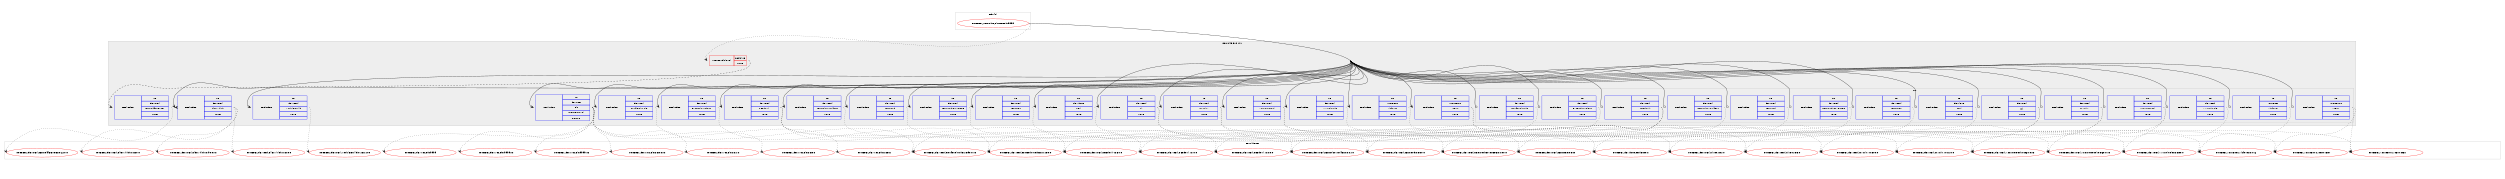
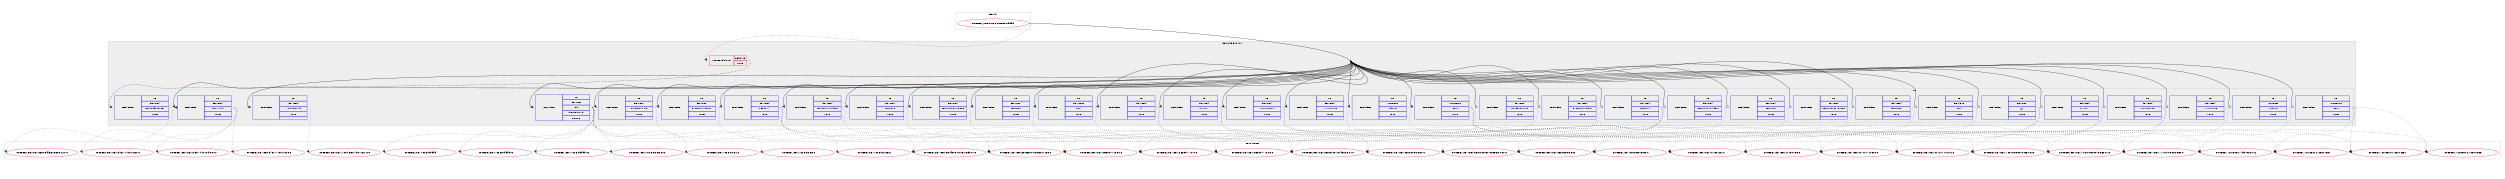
  digraph {
    compound=true
    concentrate=true
    fontname=Helvetica
    fontsize=10
    newrank=true
    rankdir=TB
    ranksep=1.5
    node [color=red fontname=Helvetica fontsize=10]
    edge [arrowhead=vee headport=w style=dotted tailport=e weight=100]
    n1 [label="portage://net-misc/clusterssh-9999" width=4]
    n2 [color=blue label=<<TABLE BORDER="0" CELLBORDER="1" CELLSPACING="0" CELLPADDING="4" WIDTH="220"><TR><TD ROWSPAN="6" CELLPADDING="30">pack_dep</TD></TR><TR><TD WIDTH="110">no</TD></TR><TR><TD>dev-perl</TD></TR><TR><TD>Test-Differences</TD></TR><TR><TD>none</TD></TR><TR><TD></TD></TR></TABLE>> shape=none]
    n3 [label=<<TABLE BORDER="0" CELLBORDER="1" CELLSPACING="0" CELLPADDING="4"><TR><TD ROWSPAN="3" CELLPADDING="10">use_conditional</TD></TR><TR><TD>positive</TD></TR><TR><TD>none</TD></TR></TABLE>> shape=none]
    n4 [color=blue label=<<TABLE BORDER="0" CELLBORDER="1" CELLSPACING="0" CELLPADDING="4" WIDTH="220"><TR><TD ROWSPAN="6" CELLPADDING="30">pack_dep</TD></TR><TR><TD WIDTH="110">no</TD></TR><TR><TD>dev-lang</TD></TR><TR><TD>perl</TD></TR><TR><TD>none</TD></TR><TR><TD></TD></TR></TABLE>> shape=none]
    n5 [color=blue label=<<TABLE BORDER="0" CELLBORDER="1" CELLSPACING="0" CELLPADDING="4" WIDTH="220"><TR><TD ROWSPAN="6" CELLPADDING="30">pack_dep</TD></TR><TR><TD WIDTH="110">no</TD></TR><TR><TD>dev-perl</TD></TR><TR><TD>Config-Simple</TD></TR><TR><TD>none</TD></TR><TR><TD></TD></TR></TABLE>> shape=none]
    n6 [color=blue label=<<TABLE BORDER="0" CELLBORDER="1" CELLSPACING="0" CELLPADDING="4" WIDTH="220"><TR><TD ROWSPAN="6" CELLPADDING="30">pack_dep</TD></TR><TR><TD WIDTH="110">no</TD></TR><TR><TD>dev-perl</TD></TR><TR><TD>Exception-Class</TD></TR><TR><TD>none</TD></TR><TR><TD></TD></TR></TABLE>> shape=none]
    n7 [color=blue label=<<TABLE BORDER="0" CELLBORDER="1" CELLSPACING="0" CELLPADDING="4" WIDTH="220"><TR><TD ROWSPAN="6" CELLPADDING="30">pack_dep</TD></TR><TR><TD WIDTH="110">no</TD></TR><TR><TD>dev-perl</TD></TR><TR><TD>File-Which</TD></TR><TR><TD>none</TD></TR><TR><TD></TD></TR></TABLE>> shape=none]
    n8 [color=blue label=<<TABLE BORDER="0" CELLBORDER="1" CELLSPACING="0" CELLPADDING="4" WIDTH="220"><TR><TD ROWSPAN="6" CELLPADDING="30">pack_dep</TD></TR><TR><TD WIDTH="110">no</TD></TR><TR><TD>dev-perl</TD></TR><TR><TD>Module-Build</TD></TR><TR><TD>none</TD></TR><TR><TD></TD></TR></TABLE>> shape=none]
    n9 [color=blue label=<<TABLE BORDER="0" CELLBORDER="1" CELLSPACING="0" CELLPADDING="4" WIDTH="220"><TR><TD ROWSPAN="6" CELLPADDING="30">pack_dep</TD></TR><TR><TD WIDTH="110">no</TD></TR><TR><TD>dev-perl</TD></TR><TR><TD>Readonly</TD></TR><TR><TD>none</TD></TR><TR><TD></TD></TR></TABLE>> shape=none]
    n10 [color=blue label=<<TABLE BORDER="0" CELLBORDER="1" CELLSPACING="0" CELLPADDING="4" WIDTH="220"><TR><TD ROWSPAN="6" CELLPADDING="30">pack_dep</TD></TR><TR><TD WIDTH="110">no</TD></TR><TR><TD>dev-perl</TD></TR><TR><TD>Test-DistManifest</TD></TR><TR><TD>none</TD></TR><TR><TD></TD></TR></TABLE>> shape=none]
    n11 [color=blue label=<<TABLE BORDER="0" CELLBORDER="1" CELLSPACING="0" CELLPADDING="4" WIDTH="220"><TR><TD ROWSPAN="6" CELLPADDING="30">pack_dep</TD></TR><TR><TD WIDTH="110">no</TD></TR><TR><TD>dev-perl</TD></TR><TR><TD>Test-Pod</TD></TR><TR><TD>none</TD></TR><TR><TD></TD></TR></TABLE>> shape=none]
    n12 [color=blue label=<<TABLE BORDER="0" CELLBORDER="1" CELLSPACING="0" CELLPADDING="4" WIDTH="220"><TR><TD ROWSPAN="6" CELLPADDING="30">pack_dep</TD></TR><TR><TD WIDTH="110">no</TD></TR><TR><TD>dev-perl</TD></TR><TR><TD>Test-Pod-Coverage</TD></TR><TR><TD>none</TD></TR><TR><TD></TD></TR></TABLE>> shape=none]
    n13 [color=blue label=<<TABLE BORDER="0" CELLBORDER="1" CELLSPACING="0" CELLPADDING="4" WIDTH="220"><TR><TD ROWSPAN="6" CELLPADDING="30">pack_dep</TD></TR><TR><TD WIDTH="110">no</TD></TR><TR><TD>dev-perl</TD></TR><TR><TD>Test-Trap</TD></TR><TR><TD>none</TD></TR><TR><TD></TD></TR></TABLE>> shape=none]
    n14 [color=blue label=<<TABLE BORDER="0" CELLBORDER="1" CELLSPACING="0" CELLPADDING="4" WIDTH="220"><TR><TD ROWSPAN="6" CELLPADDING="30">pack_dep</TD></TR><TR><TD WIDTH="110">no</TD></TR><TR><TD>dev-perl</TD></TR><TR><TD>Tk</TD></TR><TR><TD>none</TD></TR><TR><TD></TD></TR></TABLE>> shape=none]
    n15 [color=blue label=<<TABLE BORDER="0" CELLBORDER="1" CELLSPACING="0" CELLPADDING="4" WIDTH="220"><TR><TD ROWSPAN="6" CELLPADDING="30">pack_dep</TD></TR><TR><TD WIDTH="110">no</TD></TR><TR><TD>dev-perl</TD></TR><TR><TD>Try-Tiny</TD></TR><TR><TD>none</TD></TR><TR><TD></TD></TR></TABLE>> shape=none]
    n16 [color=blue label=<<TABLE BORDER="0" CELLBORDER="1" CELLSPACING="0" CELLPADDING="4" WIDTH="220"><TR><TD ROWSPAN="6" CELLPADDING="30">pack_dep</TD></TR><TR><TD WIDTH="110">no</TD></TR><TR><TD>dev-perl</TD></TR><TR><TD>X11-Protocol</TD></TR><TR><TD>none</TD></TR><TR><TD></TD></TR></TABLE>> shape=none]
    n17 [color=blue label=<<TABLE BORDER="0" CELLBORDER="1" CELLSPACING="0" CELLPADDING="4" WIDTH="220"><TR><TD ROWSPAN="6" CELLPADDING="30">pack_dep</TD></TR><TR><TD WIDTH="110">no</TD></TR><TR><TD>dev-perl</TD></TR><TR><TD>XML-Simple</TD></TR><TR><TD>none</TD></TR><TR><TD></TD></TR></TABLE>> shape=none]
    n18 [color=blue label=<<TABLE BORDER="0" CELLBORDER="1" CELLSPACING="0" CELLPADDING="4" WIDTH="220"><TR><TD ROWSPAN="6" CELLPADDING="30">pack_dep</TD></TR><TR><TD WIDTH="110">no</TD></TR><TR><TD>dev-vcs</TD></TR><TR><TD>git</TD></TR><TR><TD>greaterequal</TD></TR><TR><TD>1.8.2.1</TD></TR></TABLE>> shape=none]
    n19 [color=blue label=<<TABLE BORDER="0" CELLBORDER="1" CELLSPACING="0" CELLPADDING="4" WIDTH="220"><TR><TD ROWSPAN="6" CELLPADDING="30">pack_dep</TD></TR><TR><TD WIDTH="110">no</TD></TR><TR><TD>x11-apps</TD></TR><TR><TD>xlsfonts</TD></TR><TR><TD>none</TD></TR><TR><TD></TD></TR></TABLE>> shape=none]
    n20 [color=blue label=<<TABLE BORDER="0" CELLBORDER="1" CELLSPACING="0" CELLPADDING="4" WIDTH="220"><TR><TD ROWSPAN="6" CELLPADDING="30">pack_dep</TD></TR><TR><TD WIDTH="110">no</TD></TR><TR><TD>x11-terms</TD></TR><TR><TD>xterm</TD></TR><TR><TD>none</TD></TR><TR><TD></TD></TR></TABLE>> shape=none]
    n21 [color=blue label=<<TABLE BORDER="0" CELLBORDER="1" CELLSPACING="0" CELLPADDING="4" WIDTH="220"><TR><TD ROWSPAN="6" CELLPADDING="30">pack_dep</TD></TR><TR><TD WIDTH="110">no</TD></TR><TR><TD>dev-lang</TD></TR><TR><TD>perl</TD></TR><TR><TD>none</TD></TR><TR><TD></TD></TR></TABLE>> shape=none]
    n22 [color=blue label=<<TABLE BORDER="0" CELLBORDER="1" CELLSPACING="0" CELLPADDING="4" WIDTH="220"><TR><TD ROWSPAN="6" CELLPADDING="30">pack_dep</TD></TR><TR><TD WIDTH="110">no</TD></TR><TR><TD>dev-perl</TD></TR><TR><TD>Config-Simple</TD></TR><TR><TD>none</TD></TR><TR><TD></TD></TR></TABLE>> shape=none]
    n23 [color=blue label=<<TABLE BORDER="0" CELLBORDER="1" CELLSPACING="0" CELLPADDING="4" WIDTH="220"><TR><TD ROWSPAN="6" CELLPADDING="30">pack_dep</TD></TR><TR><TD WIDTH="110">no</TD></TR><TR><TD>dev-perl</TD></TR><TR><TD>Exception-Class</TD></TR><TR><TD>none</TD></TR><TR><TD></TD></TR></TABLE>> shape=none]
    n24 [color=blue label=<<TABLE BORDER="0" CELLBORDER="1" CELLSPACING="0" CELLPADDING="4" WIDTH="220"><TR><TD ROWSPAN="6" CELLPADDING="30">pack_dep</TD></TR><TR><TD WIDTH="110">no</TD></TR><TR><TD>dev-perl</TD></TR><TR><TD>Readonly</TD></TR><TR><TD>none</TD></TR><TR><TD></TD></TR></TABLE>> shape=none]
    n25 [color=blue label=<<TABLE BORDER="0" CELLBORDER="1" CELLSPACING="0" CELLPADDING="4" WIDTH="220"><TR><TD ROWSPAN="6" CELLPADDING="30">pack_dep</TD></TR><TR><TD WIDTH="110">no</TD></TR><TR><TD>dev-perl</TD></TR><TR><TD>Test-DistManifest</TD></TR><TR><TD>none</TD></TR><TR><TD></TD></TR></TABLE>> shape=none]
    n26 [color=blue label=<<TABLE BORDER="0" CELLBORDER="1" CELLSPACING="0" CELLPADDING="4" WIDTH="220"><TR><TD ROWSPAN="6" CELLPADDING="30">pack_dep</TD></TR><TR><TD WIDTH="110">no</TD></TR><TR><TD>dev-perl</TD></TR><TR><TD>Test-Pod</TD></TR><TR><TD>none</TD></TR><TR><TD></TD></TR></TABLE>> shape=none]
    n27 [color=blue label=<<TABLE BORDER="0" CELLBORDER="1" CELLSPACING="0" CELLPADDING="4" WIDTH="220"><TR><TD ROWSPAN="6" CELLPADDING="30">pack_dep</TD></TR><TR><TD WIDTH="110">no</TD></TR><TR><TD>dev-perl</TD></TR><TR><TD>Test-Pod-Coverage</TD></TR><TR><TD>none</TD></TR><TR><TD></TD></TR></TABLE>> shape=none]
    n28 [color=blue label=<<TABLE BORDER="0" CELLBORDER="1" CELLSPACING="0" CELLPADDING="4" WIDTH="220"><TR><TD ROWSPAN="6" CELLPADDING="30">pack_dep</TD></TR><TR><TD WIDTH="110">no</TD></TR><TR><TD>dev-perl</TD></TR><TR><TD>Test-Trap</TD></TR><TR><TD>none</TD></TR><TR><TD></TD></TR></TABLE>> shape=none]
    n29 [color=blue label=<<TABLE BORDER="0" CELLBORDER="1" CELLSPACING="0" CELLPADDING="4" WIDTH="220"><TR><TD ROWSPAN="6" CELLPADDING="30">pack_dep</TD></TR><TR><TD WIDTH="110">no</TD></TR><TR><TD>dev-perl</TD></TR><TR><TD>Tk</TD></TR><TR><TD>none</TD></TR><TR><TD></TD></TR></TABLE>> shape=none]
    n30 [color=blue label=<<TABLE BORDER="0" CELLBORDER="1" CELLSPACING="0" CELLPADDING="4" WIDTH="220"><TR><TD ROWSPAN="6" CELLPADDING="30">pack_dep</TD></TR><TR><TD WIDTH="110">no</TD></TR><TR><TD>dev-perl</TD></TR><TR><TD>Try-Tiny</TD></TR><TR><TD>none</TD></TR><TR><TD></TD></TR></TABLE>> shape=none]
    n31 [color=blue label=<<TABLE BORDER="0" CELLBORDER="1" CELLSPACING="0" CELLPADDING="4" WIDTH="220"><TR><TD ROWSPAN="6" CELLPADDING="30">pack_dep</TD></TR><TR><TD WIDTH="110">no</TD></TR><TR><TD>dev-perl</TD></TR><TR><TD>X11-Protocol</TD></TR><TR><TD>none</TD></TR><TR><TD></TD></TR></TABLE>> shape=none]
    n32 [color=blue label=<<TABLE BORDER="0" CELLBORDER="1" CELLSPACING="0" CELLPADDING="4" WIDTH="220"><TR><TD ROWSPAN="6" CELLPADDING="30">pack_dep</TD></TR><TR><TD WIDTH="110">no</TD></TR><TR><TD>dev-perl</TD></TR><TR><TD>XML-Simple</TD></TR><TR><TD>none</TD></TR><TR><TD></TD></TR></TABLE>> shape=none]
    n33 [color=blue label=<<TABLE BORDER="0" CELLBORDER="1" CELLSPACING="0" CELLPADDING="4" WIDTH="220"><TR><TD ROWSPAN="6" CELLPADDING="30">pack_dep</TD></TR><TR><TD WIDTH="110">no</TD></TR><TR><TD>x11-apps</TD></TR><TR><TD>xlsfonts</TD></TR><TR><TD>none</TD></TR><TR><TD></TD></TR></TABLE>> shape=none]
    n34 [color=blue label=<<TABLE BORDER="0" CELLBORDER="1" CELLSPACING="0" CELLPADDING="4" WIDTH="220"><TR><TD ROWSPAN="6" CELLPADDING="30">pack_dep</TD></TR><TR><TD WIDTH="110">no</TD></TR><TR><TD>x11-terms</TD></TR><TR><TD>xterm</TD></TR><TR><TD>none</TD></TR><TR><TD></TD></TR></TABLE>> shape=none]
    n35 [label="portage://dev-perl/Config-Simple-4.590.0-r1" width=4]
    n36 [label="portage://dev-perl/Test-Differences-0.640.0" width=4]
    n37 [label="portage://dev-lang/perl-5.30.1" width=4]
    n38 [label="portage://dev-perl/Exception-Class-1.430.0" width=4]
    n39 [label="portage://dev-perl/File-Which-1.90.0-r1" width=4]
    n40 [label="portage://dev-perl/File-Which-1.220.0" width=4]
    n41 [label="portage://dev-perl/File-Which-1.210.0" width=4]
    n42 [label="portage://dev-perl/Module-Build-0.422.400" width=4]
    n43 [label="portage://dev-perl/Readonly-2.50.0" width=4]
    n44 [label="portage://dev-perl/Readonly-2.10.0" width=4]
    n45 [label="portage://dev-perl/Readonly-2.0.0" width=4]
    n46 [label="portage://dev-perl/Test-DistManifest-1.14.0" width=4]
    n47 [label="portage://dev-perl/Test-Pod-1.510.0" width=4]
    n48 [label="portage://dev-perl/Trap-Pod-Coverage-1.100.0" width=4]
    n49 [label="portage://dev-perl/Test-Trap-0.3.3" width=4]
    n50 [label="portage://dev-perl/Tk-804.34.0" width=4]
    n51 [label="portage://dev-perl/Tk-804.33.0" width=4]
    n52 [label="portage://dev-perl/Try-Tiny-0.300.0" width=4]
    n53 [label="portage://dev-perl/Try-Tiny-0.240.0" width=4]
    n54 [label="portage://dev-perl/X11-Protocol-0.560.0-r2" width=4]
    n55 [label="portage://dev-perl/X11-Protocol-0.560.0-r1" width=4]
    n56 [label="portage://dev-perl/XML-Simple-2.250.0" width=4]
    n57 [label="portage://dev-vcs/git-9999-r2" width=4]
    n58 [label="portage://dev-vcs/git-9999-r1" width=4]
    n59 [label="portage://dev-vcs/git-9999" width=4]
    n60 [label="portage://dev-vcs/git-2.25.2" width=4]
    n61 [label="portage://dev-vcs/git-2.25.1" width=4]
    n62 [label="portage://dev-vcs/git-2.24.1" width=4]
    n63 [label="portage://dev-vcs/git-2.23.1-r1" width=4]
    n64 [label="portage://x11-apps/xlsfonts-1.0.6" width=4]
+   n65 [label="portage://x11-terms/xterm-353" width=4]
    n66 [label="portage://x11-terms/xterm-351" width=4]
    n67 [label="portage://x11-terms/xterm-337" width=4]
    subgraph cluster_1 {
      color=gray
      label=<<i>ebuild</i>>
      rank=same
      n1
    }
    subgraph cluster_2 {
      color=gray
      label=<<i>dependencies</i>>
      subgraph cluster_3 {
        color=gray
        fillcolor="#eeeeee"
        label=<<i>compile</i>>
        style=filled
        subgraph sub_4 {
          color=gray
          fillcolor="#eeeeee"
          label=<<i>compile</i>>
          style=filled
          n3
          subgraph sub_5 {
            color=gray
            fillcolor="#eeeeee"
            label=<<i>compile</i>>
            style=filled
            n2
          }
        }
        subgraph sub_6 {
          color=gray
          fillcolor="#eeeeee"
          label=<<i>compile</i>>
          style=filled
          n4
        }
        subgraph sub_7 {
          color=gray
          fillcolor="#eeeeee"
          label=<<i>compile</i>>
          style=filled
          n5
        }
        subgraph sub_8 {
          color=gray
          fillcolor="#eeeeee"
          label=<<i>compile</i>>
          style=filled
          n6
        }
        subgraph sub_9 {
          color=gray
          fillcolor="#eeeeee"
          label=<<i>compile</i>>
          style=filled
          n7
        }
        subgraph sub_10 {
          color=gray
          fillcolor="#eeeeee"
          label=<<i>compile</i>>
          style=filled
          n8
        }
        subgraph sub_11 {
          color=gray
          fillcolor="#eeeeee"
          label=<<i>compile</i>>
          style=filled
          n9
        }
        subgraph sub_12 {
          color=gray
          fillcolor="#eeeeee"
          label=<<i>compile</i>>
          style=filled
          n10
        }
        subgraph sub_13 {
          color=gray
          fillcolor="#eeeeee"
          label=<<i>compile</i>>
          style=filled
          n11
        }
        subgraph sub_14 {
          color=gray
          fillcolor="#eeeeee"
          label=<<i>compile</i>>
          style=filled
          n12
        }
        subgraph sub_15 {
          color=gray
          fillcolor="#eeeeee"
          label=<<i>compile</i>>
          style=filled
          n13
        }
        subgraph sub_16 {
          color=gray
          fillcolor="#eeeeee"
          label=<<i>compile</i>>
          style=filled
          n14
        }
        subgraph sub_17 {
          color=gray
          fillcolor="#eeeeee"
          label=<<i>compile</i>>
          style=filled
          n15
        }
        subgraph sub_18 {
          color=gray
          fillcolor="#eeeeee"
          label=<<i>compile</i>>
          style=filled
          n16
        }
        subgraph sub_19 {
          color=gray
          fillcolor="#eeeeee"
          label=<<i>compile</i>>
          style=filled
          n17
        }
        subgraph sub_20 {
          color=gray
          fillcolor="#eeeeee"
          label=<<i>compile</i>>
          style=filled
          n18
        }
        subgraph sub_21 {
          color=gray
          fillcolor="#eeeeee"
          label=<<i>compile</i>>
          style=filled
          n19
        }
        subgraph sub_22 {
          color=gray
          fillcolor="#eeeeee"
          label=<<i>compile</i>>
          style=filled
          n20
        }
      }
      subgraph cluster_23 {
        color=gray
        fillcolor="#eeeeee"
        label=<<i>compile and run</i>>
        style=filled
      }
      subgraph cluster_24 {
        color=gray
        fillcolor="#eeeeee"
        label=<<i>run</i>>
        style=filled
        subgraph sub_25 {
          color=gray
          fillcolor="#eeeeee"
          label=<<i>run</i>>
          style=filled
          n21
        }
        subgraph sub_26 {
          color=gray
          fillcolor="#eeeeee"
          label=<<i>run</i>>
          style=filled
          n22
        }
        subgraph sub_27 {
          color=gray
          fillcolor="#eeeeee"
          label=<<i>run</i>>
          style=filled
          n23
        }
        subgraph sub_28 {
          color=gray
          fillcolor="#eeeeee"
          label=<<i>run</i>>
          style=filled
          n24
        }
        subgraph sub_29 {
          color=gray
          fillcolor="#eeeeee"
          label=<<i>run</i>>
          style=filled
          n25
        }
        subgraph sub_30 {
          color=gray
          fillcolor="#eeeeee"
          label=<<i>run</i>>
          style=filled
          n26
        }
        subgraph sub_31 {
          color=gray
          fillcolor="#eeeeee"
          label=<<i>run</i>>
          style=filled
          n27
        }
        subgraph sub_32 {
          color=gray
          fillcolor="#eeeeee"
          label=<<i>run</i>>
          style=filled
          n28
        }
        subgraph sub_33 {
          color=gray
          fillcolor="#eeeeee"
          label=<<i>run</i>>
          style=filled
          n29
        }
        subgraph sub_34 {
          color=gray
          fillcolor="#eeeeee"
          label=<<i>run</i>>
          style=filled
          n30
        }
        subgraph sub_35 {
          color=gray
          fillcolor="#eeeeee"
          label=<<i>run</i>>
          style=filled
          n31
        }
        subgraph sub_36 {
          color=gray
          fillcolor="#eeeeee"
          label=<<i>run</i>>
          style=filled
          n32
        }
        subgraph sub_37 {
          color=gray
          fillcolor="#eeeeee"
          label=<<i>run</i>>
          style=filled
          n33
        }
        subgraph sub_38 {
          color=gray
          fillcolor="#eeeeee"
          label=<<i>run</i>>
          style=filled
          n34
        }
      }
    }
    subgraph cluster_39 {
      color=gray
      label=<<i>candidates</i>>
      rank=same
      subgraph sub_40 {
        color=black
        label=<<i>candidates</i>>
        nodesep=1
        rank=same
        n35
      }
      subgraph sub_41 {
        color=black
        label=<<i>candidates</i>>
        nodesep=1
        rank=same
        n36
      }
      subgraph sub_42 {
        color=black
        label=<<i>candidates</i>>
        nodesep=1
        rank=same
        n37
      }
      subgraph sub_43 {
        color=black
        label=<<i>candidates</i>>
        nodesep=1
        rank=same
        n38
      }
      subgraph sub_44 {
        color=black
        label=<<i>candidates</i>>
        nodesep=1
        rank=same
        n39
        n40
        n41
      }
      subgraph sub_45 {
        color=black
        label=<<i>candidates</i>>
        nodesep=1
        rank=same
        n42
      }
      subgraph sub_46 {
        color=black
        label=<<i>candidates</i>>
        nodesep=1
        rank=same
        n43
        n44
        n45
      }
      subgraph sub_47 {
        color=black
        label=<<i>candidates</i>>
        nodesep=1
        rank=same
        n46
      }
      subgraph sub_48 {
        color=black
        label=<<i>candidates</i>>
        nodesep=1
        rank=same
        n47
      }
      subgraph sub_49 {
        color=black
        label=<<i>candidates</i>>
        nodesep=1
        rank=same
        n48
      }
      subgraph sub_50 {
        color=black
        label=<<i>candidates</i>>
        nodesep=1
        rank=same
        n49
      }
      subgraph sub_51 {
        color=black
        label=<<i>candidates</i>>
        nodesep=1
        rank=same
        n50
        n51
      }
      subgraph sub_52 {
        color=black
        label=<<i>candidates</i>>
        nodesep=1
        rank=same
        n52
        n53
      }
      subgraph sub_53 {
        color=black
        label=<<i>candidates</i>>
        nodesep=1
        rank=same
        n54
        n55
      }
      subgraph sub_54 {
        color=black
        label=<<i>candidates</i>>
        nodesep=1
        rank=same
        n56
      }
      subgraph sub_55 {
        color=black
        label=<<i>candidates</i>>
        nodesep=1
        rank=same
        n57
        n58
        n59
        n60
        n61
        n62
        n63
      }
      subgraph sub_56 {
        color=black
        label=<<i>candidates</i>>
        nodesep=1
        rank=same
        n64
      }
      subgraph sub_57 {
        color=black
        label=<<i>candidates</i>>
        nodesep=1
        rank=same
+       n65
        n66
        n67
      }
      subgraph sub_58 {
        color=black
        label=<<i>candidates</i>>
        nodesep=1
        rank=same
        n37
      }
      subgraph sub_59 {
        color=black
        label=<<i>candidates</i>>
        nodesep=1
        rank=same
        n35
      }
      subgraph sub_60 {
        color=black
        label=<<i>candidates</i>>
        nodesep=1
        rank=same
        n48
      }
      subgraph sub_61 {
        color=black
        label=<<i>candidates</i>>
        nodesep=1
        rank=same
        n38
      }
      subgraph sub_62 {
        color=black
        label=<<i>candidates</i>>
        nodesep=1
        rank=same
        n43
        n44
        n45
      }
      subgraph sub_63 {
        color=black
        label=<<i>candidates</i>>
        nodesep=1
        rank=same
        n46
      }
      subgraph sub_64 {
        color=black
        label=<<i>candidates</i>>
        nodesep=1
        rank=same
        n47
      }
      subgraph sub_65 {
        color=black
        label=<<i>candidates</i>>
        nodesep=1
        rank=same
        n49
      }
      subgraph sub_66 {
        color=black
        label=<<i>candidates</i>>
        nodesep=1
        rank=same
        n50
        n51
      }
      subgraph sub_67 {
        color=black
        label=<<i>candidates</i>>
        nodesep=1
        rank=same
        n64
      }
      subgraph sub_68 {
        color=black
        label=<<i>candidates</i>>
        nodesep=1
        rank=same
        n52
        n53
      }
      subgraph sub_69 {
        color=black
        label=<<i>candidates</i>>
        nodesep=1
        rank=same
        n54
        n55
      }
      subgraph sub_70 {
        color=black
        label=<<i>candidates</i>>
        nodesep=1
        rank=same
        n56
      }
      subgraph sub_71 {
        color=black
        label=<<i>candidates</i>>
        nodesep=1
        rank=same
+       n65
        n66
        n67
      }
    }
    n1 -> n3 [weight=20]
    n1 -> n4 [style=solid weight=20]
    n1 -> n5 [style=solid weight=20]
    n1 -> n6 [style=solid weight=20]
    n1 -> n7 [style=solid weight=20]
    n1 -> n8 [style=solid weight=20]
    n1 -> n9 [style=solid weight=20]
    n1 -> n10 [style=solid weight=20]
    n1 -> n11 [style=solid weight=20]
    n1 -> n12 [style=solid weight=20]
    n1 -> n13 [style=solid weight=20]
    n1 -> n14 [style=solid weight=20]
    n1 -> n15 [style=solid weight=20]
    n1 -> n16 [style=solid weight=20]
    n1 -> n17 [style=solid weight=20]
    n1 -> n18 [style=solid weight=20]
    n1 -> n19 [style=solid weight=20]
    n1 -> n20 [style=solid weight=20]
    n1 -> n21 [arrowhead=odot style=solid weight=20]
    n1 -> n22 [arrowhead=odot style=solid weight=20]
    n1 -> n23 [arrowhead=odot style=solid weight=20]
    n1 -> n24 [arrowhead=odot style=solid weight=20]
    n1 -> n25 [arrowhead=odot style=solid weight=20]
    n1 -> n26 [arrowhead=odot style=solid weight=20]
    n1 -> n27 [arrowhead=odot style=solid weight=20]
    n1 -> n28 [arrowhead=odot style=solid weight=20]
    n1 -> n29 [arrowhead=odot style=solid weight=20]
    n1 -> n30 [arrowhead=odot style=solid weight=20]
    n1 -> n31 [arrowhead=odot style=solid weight=20]
    n1 -> n32 [arrowhead=odot style=solid weight=20]
    n1 -> n33 [arrowhead=odot style=solid weight=20]
    n1 -> n34 [arrowhead=odot style=solid weight=20]
    n2 -> n36
    n3 -> n2 [style=dashed weight=20]
    n4 -> n37
    n5 -> n35
    n6 -> n38
    n7 -> n39
    n7 -> n40
    n7 -> n41
    n8 -> n42
    n9 -> n43
    n9 -> n44
    n9 -> n45
    n10 -> n46
    n11 -> n47
    n12 -> n48
    n13 -> n49
    n14 -> n50
    n14 -> n51
    n15 -> n52
    n15 -> n53
    n16 -> n54
    n16 -> n55
    n17 -> n56
    n18 -> n57
    n18 -> n58
    n18 -> n59
    n18 -> n60
    n18 -> n61
    n18 -> n62
    n18 -> n63
    n19 -> n64
+   n20 -> n65
    n20 -> n66
    n20 -> n67
    n21 -> n37
    n22 -> n35
    n23 -> n38
    n24 -> n43
    n24 -> n44
    n24 -> n45
    n25 -> n46
    n26 -> n47
    n27 -> n48
    n28 -> n49
    n29 -> n50
    n29 -> n51
    n30 -> n52
    n30 -> n53
    n31 -> n54
    n31 -> n55
    n32 -> n56
    n33 -> n64
+   n34 -> n65
    n34 -> n66
    n34 -> n67
  }
